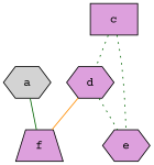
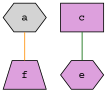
  graph {
    fontname="Courier Prime"
    node [fillcolor=plum fontname="Courier Prime" shape=hexagon style=filled]
    edge [color=darkgreen fontname="Courier Prime" style=dotted]
    a [fillcolor=lightgrey]
    f [shape=trapezium]
    e
-   d
    c [shape=box]
-   a -- f [style=""]
-   d -- f [color=darkorange style=""]
-   d -- e
-   c -- e
-   c -- d
+   a -- f [color=darkorange style=""]
+   c -- e [style=solid]
  }
